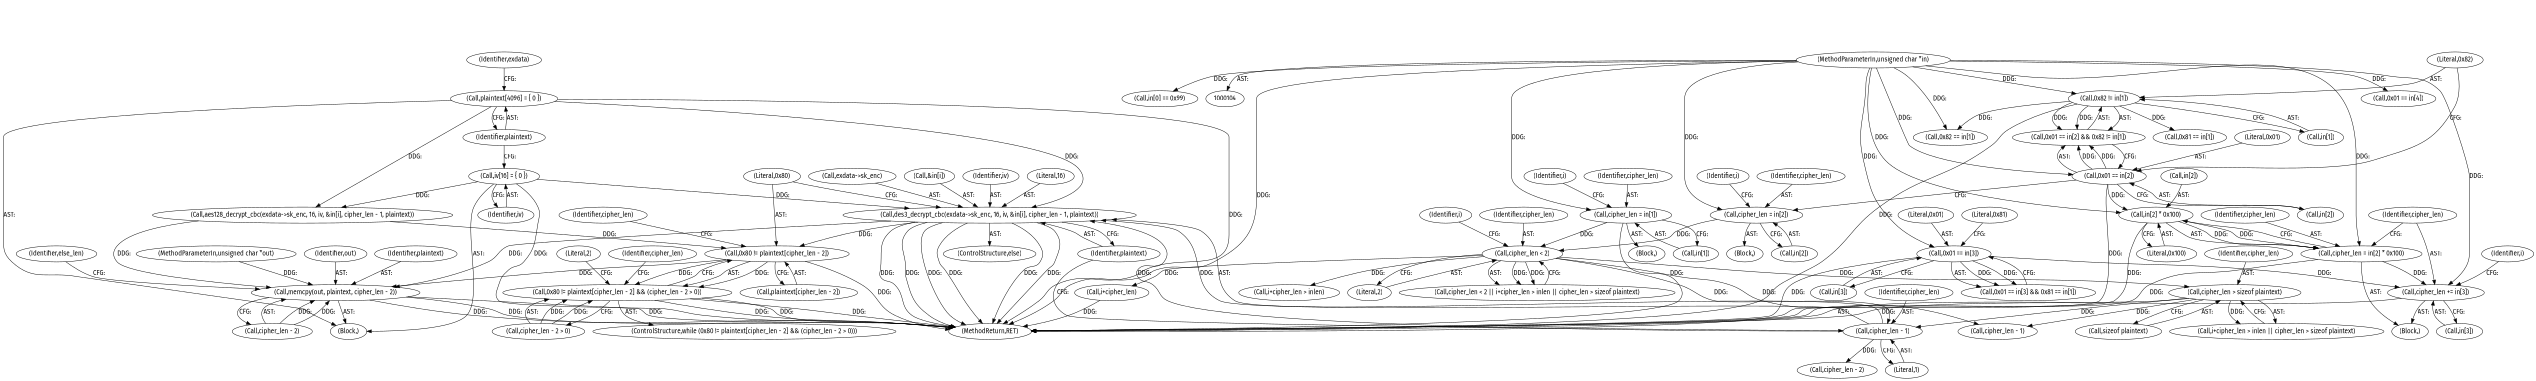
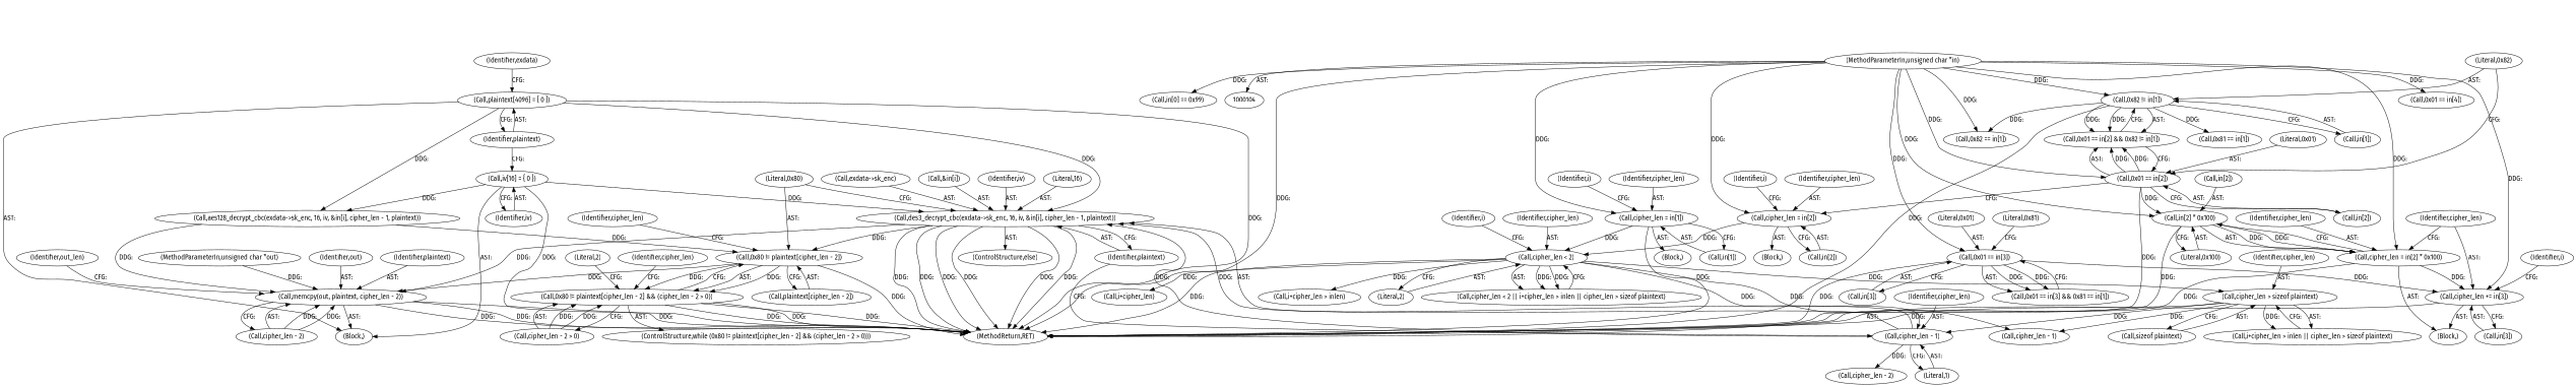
  digraph {
    fontname="Fira Sans"
    node [fontname="Fira Sans"]
    edge [fontname="Fira Sans"]
    n1 [label="(Call,des3_decrypt_cbc(exdata->sk_enc, 16, iv, &in[i], cipher_len - 1, plaintext))"]
    n2 [label="(Call,0x80 != plaintext[cipher_len - 2])"]
    n3 [label="(Call,memcpy(out, plaintext, cipher_len - 2))"]
    n4 [label="(MethodReturn,RET)"]
    n5 [label="(Identifier,plaintext)"]
    n6 [label="(ControlStructure,else)"]
    n7 [label="(Call,0x80 != plaintext[cipher_len - 2] && (cipher_len - 2 > 0))"]
    n8 [label="(Call,plaintext[cipher_len - 2])"]
    n9 [label="(Block,)"]
    n10 [label="(Call,cipher_len - 2)"]
    n11 [label="(Call,cipher_len - 1)"]
    n12 [label="(Call,iv[16] = { 0 })"]
    n13 [label="(Call,aes128_decrypt_cbc(exdata->sk_enc, 16, iv, &in[i], cipher_len - 1, plaintext))"]
    n14 [label="(Identifier,iv)"]
    n15 [label="(Call,cipher_len - 2)"]
    n16 [label="(Literal,1)"]
    n17 [label="(Call,cipher_len < 2)"]
    n18 [label="(Call,cipher_len > sizeof plaintext)"]
    n19 [label="(Call,cipher_len < 2 || i+cipher_len > inlen || cipher_len > sizeof plaintext)"]
    n20 [label="(Call,cipher_len - 1)"]
    n21 [label="(Call,i+cipher_len)"]
    n22 [label="(Call,i+cipher_len > inlen)"]
    n23 [label="(Literal,2)"]
    n24 [label="(Call,sizeof plaintext)"]
    n25 [label="(Call,i+cipher_len > inlen || cipher_len > sizeof plaintext)"]
    n26 [label="(Call,cipher_len = in[1])"]
    n27 [label="(Block,)"]
    n28 [label="(Call,in[1])"]
    n29 [label="(Call,0x82 != in[1])"]
    n30 [label="(Call,0x82 == in[1])"]
    n31 [label="(Call,0x01 == in[2] && 0x82 != in[1])"]
    n32 [label="(Call,in[1])"]
    n33 [label="(Call,0x81 == in[1])"]
    n34 [label="(Call,0x01 == in[2])"]
    n35 [label="(MethodParameterIn,unsigned char *in)"]
    n36 [label="(Call,cipher_len += in[3])"]
    n37 [label="(Call,0x01 == in[3])"]
    n38 [label="(Call,in[2] * 0x100)"]
    n39 [label="(Call,cipher_len = in[2])"]
    n40 [label="(Call,0x01 == in[4])"]
    n41 [label="(Call,in[0] == 0x99)"]
    1000104
    n43 [label="(Call,cipher_len = in[2] * 0x100)"]
    n44 [label="(Call,in[3])"]
    n45 [label="(Block,)"]
    n46 [label="(Call,in[3])"]
    n47 [label="(Call,0x01 == in[3] && 0x81 == in[1])"]
    n48 [label="(Literal,0x100)"]
    n49 [label="(Call,in[2])"]
    n50 [label="(Call,in[2])"]
    n51 [label="(Block,)"]
    n52 [label="(Call,plaintext[4096] = { 0 })"]
    n53 [label="(Identifier,plaintext)"]
    n54 [label="(Call,cipher_len - 2 > 0)"]
    n55 [label="(ControlStructure,while (0x80 != plaintext[cipher_len - 2] && (cipher_len - 2 > 0)))"]
    n56 [label="(Literal,0x80)"]
    n57 [label="(Literal,0x81)"]
    n58 [label="(Call,&in[i])"]
    n59 [label="(Identifier,i)"]
    n60 [label="(Identifier,i)"]
    n61 [label="(Identifier,cipher_len)"]
    n62 [label="(Identifier,cipher_len)"]
    n63 [label="(Call,in[2])"]
    n64 [label="(Identifier,cipher_len)"]
    n65 [label="(Identifier,i)"]
    n66 [label="(Identifier,cipher_len)"]
    n67 [label="(Identifier,cipher_len)"]
    n68 [label="(Identifier,i)"]
    n69 [label="(Identifier,out)"]
    n70 [label="(Literal,0x82)"]
    n71 [label="(Identifier,plaintext)"]
    n72 [label="(Identifier,iv)"]
    n73 [label="(Identifier,cipher_len)"]
    n74 [label="(Literal,16)"]
    n75 [label="(Literal,2)"]
    n76 [label="(Literal,0x01)"]
-   n77 [label="(Identifier,else_len)"]
+   n77 [label="(Identifier,out_len)"]
    n78 [label="(MethodParameterIn,unsigned char *out)"]
    n79 [label="(Identifier,cipher_len)"]
    n80 [label="(Literal,0x01)"]
    n81 [label="(Identifier,cipher_len)"]
    n82 [label="(Call,exdata->sk_enc)"]
    n83 [label="(Identifier,exdata)"]
    n84 [label="(Identifier,cipher_len)"]
    n1 -> n2 [label="DDG: "]
    n1 -> n3 [label="DDG: "]
    n1 -> n4 [label="DDG: "]
    n1 -> n4 [label="DDG: "]
    n1 -> n4 [label="DDG: "]
    n1 -> n4 [label="DDG: "]
    n1 -> n4 [label="DDG: "]
    n1 -> n4 [label="DDG: "]
    n1 -> n5 [label="CFG: "]
    n1 -> n6 [label="AST: "]
    n2 -> n3 [label="DDG: "]
    n2 -> n4 [label="DDG: "]
    n2 -> n7 [label="AST: "]
    n2 -> n7 [label="DDG: "]
    n2 -> n7 [label="DDG: "]
    n2 -> n8 [label="CFG: "]
    n3 -> n4 [label="DDG: "]
    n3 -> n4 [label="DDG: "]
    n3 -> n4 [label="DDG: "]
    n3 -> n9 [label="AST: "]
    n3 -> n10 [label="CFG: "]
    n5 -> n1 [label="AST: "]
    n5 -> n11 [label="CFG: "]
    n7 -> n2 [label="CFG: "]
    n7 -> n4 [label="DDG: "]
    n7 -> n4 [label="DDG: "]
    n7 -> n4 [label="DDG: "]
    n7 -> n54 [label="CFG: "]
    n7 -> n55 [label="AST: "]
    n8 -> n2 [label="AST: "]
    n10 -> n3 [label="AST: "]
    n10 -> n3 [label="DDG: "]
    n10 -> n3 [label="DDG: "]
    n11 -> n1 [label="AST: "]
    n11 -> n1 [label="DDG: "]
    n11 -> n1 [label="DDG: "]
    n11 -> n15 [label="DDG: "]
    n11 -> n16 [label="CFG: "]
    n12 -> n1 [label="DDG: "]
    n12 -> n4 [label="DDG: "]
    n12 -> n9 [label="AST: "]
    n12 -> n13 [label="DDG: "]
    n12 -> n14 [label="CFG: "]
    n13 -> n2 [label="DDG: "]
    n13 -> n3 [label="DDG: "]
    n14 -> n12 [label="AST: "]
    n16 -> n11 [label="AST: "]
-   n21 -> n4 [label="DDG: "]
+   n17 -> n4 [label="DDG: "]
    n17 -> n11 [label="DDG: "]
    n17 -> n18 [label="DDG: "]
    n17 -> n19 [label="AST: "]
    n17 -> n19 [label="DDG: "]
    n17 -> n19 [label="DDG: "]
    n17 -> n20 [label="DDG: "]
    n17 -> n21 [label="DDG: "]
    n17 -> n22 [label="DDG: "]
    n17 -> n23 [label="CFG: "]
    n18 -> n4 [label="AST: "]
    n18 -> n11 [label="DDG: "]
    n18 -> n20 [label="DDG: "]
    n18 -> n24 [label="CFG: "]
    n18 -> n25 [label="AST: "]
    n18 -> n25 [label="DDG: "]
    n19 -> n17 [label="CFG: "]
    n23 -> n17 [label="AST: "]
    n24 -> n18 [label="AST: "]
    n25 -> n18 [label="CFG: "]
    n26 -> n4 [label="DDG: "]
    n26 -> n17 [label="DDG: "]
    n26 -> n27 [label="AST: "]
    n26 -> n28 [label="CFG: "]
    n28 -> n26 [label="AST: "]
    n29 -> n4 [label="DDG: "]
    n29 -> n30 [label="DDG: "]
    n29 -> n31 [label="AST: "]
    n29 -> n31 [label="DDG: "]
    n29 -> n31 [label="DDG: "]
    n29 -> n32 [label="CFG: "]
    n29 -> n33 [label="DDG: "]
-   n31 -> n29 [label="AST: "]
+   n31 -> n29 [label="CFG: "]
    n31 -> n34 [label="CFG: "]
    n32 -> n29 [label="AST: "]
    n34 -> n4 [label="DDG: "]
    n34 -> n31 [label="AST: "]
    n34 -> n31 [label="DDG: "]
    n34 -> n31 [label="DDG: "]
    n34 -> n38 [label="DDG: "]
    n34 -> n39 [label="CFG: "]
    n34 -> n49 [label="CFG: "]
    n35 -> n4 [label="DDG: "]
    n35 -> n26 [label="DDG: "]
    n35 -> n29 [label="DDG: "]
    n35 -> n30 [label="DDG: "]
    n35 -> n34 [label="DDG: "]
    n35 -> n36 [label="DDG: "]
    n35 -> n37 [label="DDG: "]
    n35 -> n38 [label="DDG: "]
    n35 -> n39 [label="DDG: "]
    n35 -> n40 [label="DDG: "]
    n35 -> n41 [label="DDG: "]
    n35 -> 1000104 [label="AST: "]
    n35 -> n43 [label="DDG: "]
    n36 -> n4 [label="DDG: "]
    n36 -> n44 [label="CFG: "]
    n36 -> n45 [label="AST: "]
    n37 -> n4 [label="DDG: "]
    n37 -> n36 [label="DDG: "]
    n37 -> n46 [label="CFG: "]
    n37 -> n47 [label="AST: "]
    n37 -> n47 [label="DDG: "]
    n37 -> n47 [label="DDG: "]
    n38 -> n4 [label="DDG: "]
    n38 -> n43 [label="AST: "]
    n38 -> n43 [label="DDG: "]
    n38 -> n43 [label="DDG: "]
    n38 -> n48 [label="CFG: "]
    n39 -> n17 [label="DDG: "]
    n39 -> n50 [label="CFG: "]
    n39 -> n51 [label="AST: "]
    n43 -> n4 [label="DDG: "]
    n43 -> n36 [label="DDG: "]
    n43 -> n38 [label="CFG: "]
    n43 -> n45 [label="AST: "]
    n44 -> n36 [label="AST: "]
    n46 -> n37 [label="AST: "]
    n47 -> n37 [label="CFG: "]
    n48 -> n38 [label="AST: "]
    n49 -> n34 [label="AST: "]
    n50 -> n39 [label="AST: "]
    n52 -> n1 [label="DDG: "]
    n52 -> n4 [label="DDG: "]
    n52 -> n9 [label="AST: "]
    n52 -> n13 [label="DDG: "]
    n52 -> n53 [label="CFG: "]
    n53 -> n12 [label="CFG: "]
    n53 -> n52 [label="AST: "]
    n54 -> n7 [label="AST: "]
    n54 -> n7 [label="DDG: "]
    n54 -> n7 [label="DDG: "]
    n56 -> n1 [label="CFG: "]
    n56 -> n2 [label="AST: "]
    n57 -> n37 [label="CFG: "]
    n58 -> n1 [label="AST: "]
    n59 -> n39 [label="CFG: "]
    n60 -> n36 [label="CFG: "]
    n61 -> n17 [label="AST: "]
    n62 -> n36 [label="AST: "]
    n62 -> n43 [label="CFG: "]
    n63 -> n38 [label="AST: "]
    n64 -> n2 [label="CFG: "]
    n65 -> n26 [label="CFG: "]
    n66 -> n7 [label="CFG: "]
    n67 -> n43 [label="AST: "]
    n68 -> n17 [label="CFG: "]
    n69 -> n3 [label="AST: "]
    n70 -> n29 [label="AST: "]
    n70 -> n34 [label="CFG: "]
    n71 -> n3 [label="AST: "]
    n72 -> n1 [label="AST: "]
    n73 -> n26 [label="AST: "]
    n74 -> n1 [label="AST: "]
    n75 -> n7 [label="CFG: "]
    n76 -> n34 [label="AST: "]
    n77 -> n3 [label="CFG: "]
    n78 -> n3 [label="DDG: "]
    n79 -> n11 [label="AST: "]
    n80 -> n37 [label="AST: "]
    n81 -> n18 [label="AST: "]
    n82 -> n1 [label="AST: "]
    n83 -> n52 [label="CFG: "]
    n84 -> n39 [label="AST: "]
  }
